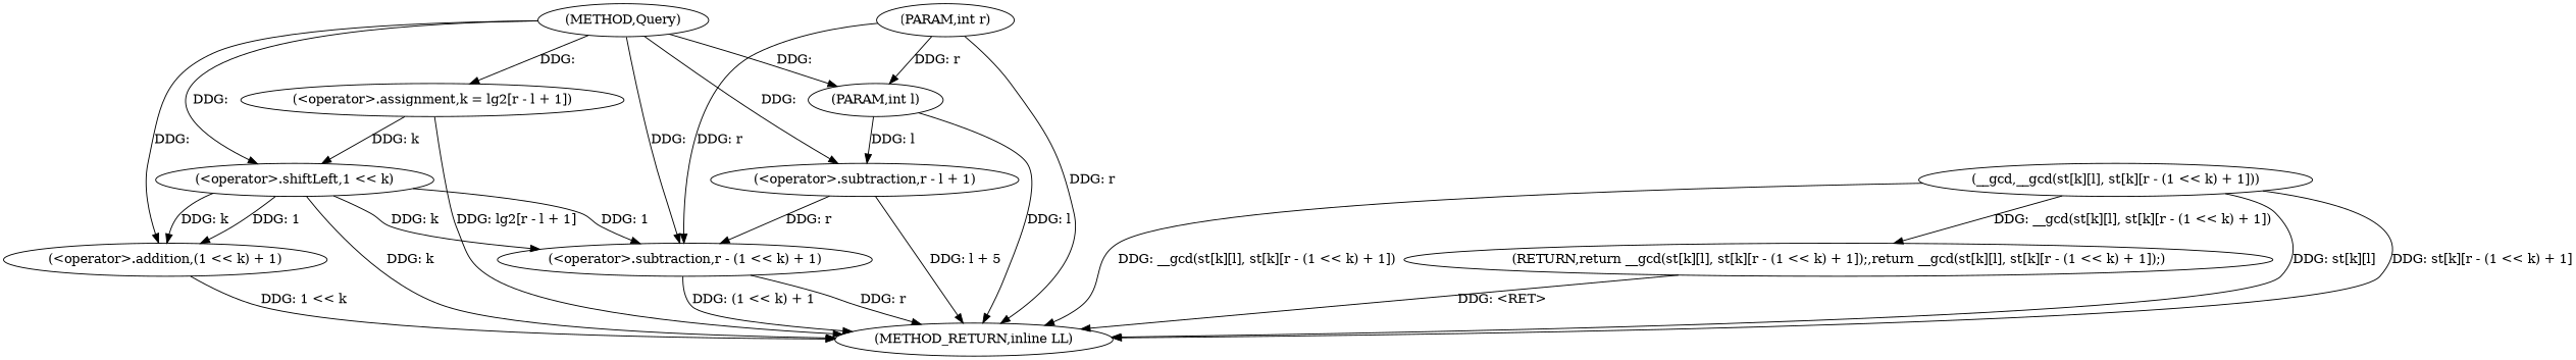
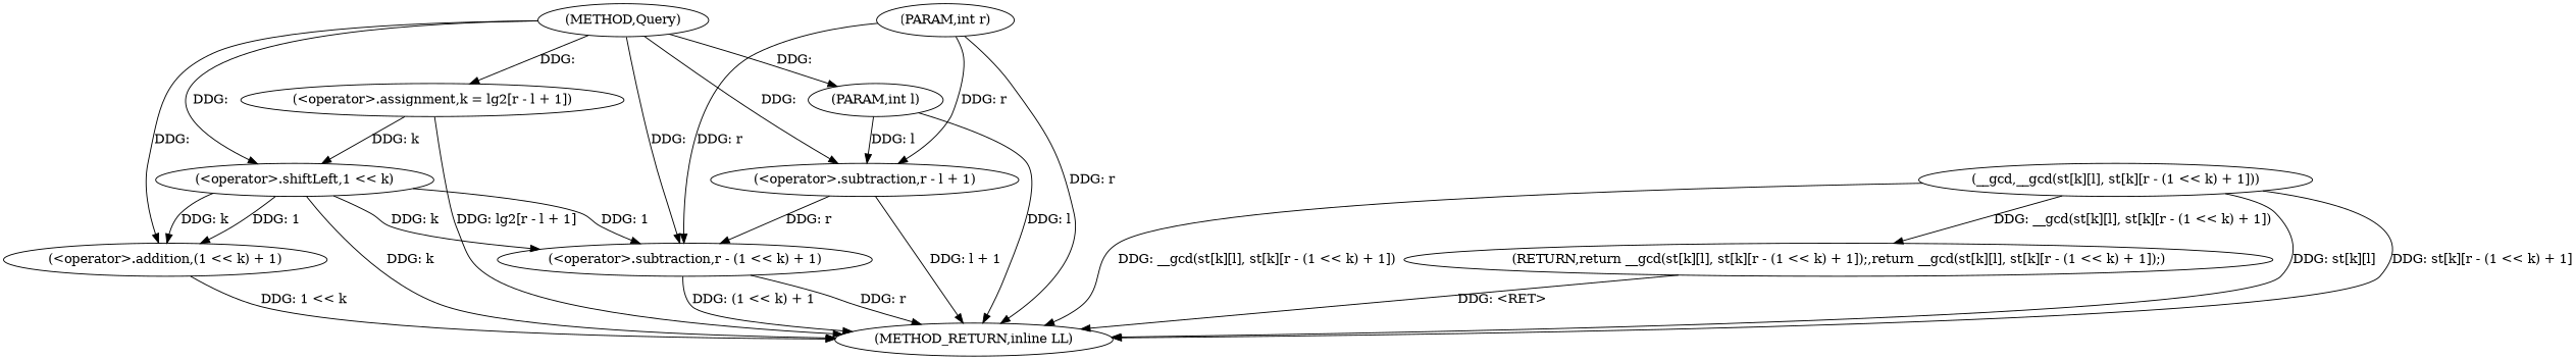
  digraph {
    n1 [label="(METHOD,Query)"]
    n2 [label="(PARAM,int l)"]
    n3 [label="(<operator>.assignment,k = lg2[r - l + 1])"]
    n4 [label="(<operator>.subtraction,r - l + 1)"]
    n5 [label="(<operator>.subtraction,r - (1 << k) + 1)"]
    n6 [label="(<operator>.addition,(1 << k) + 1)"]
    n7 [label="(<operator>.shiftLeft,1 << k)"]
    n8 [label="(METHOD_RETURN,inline LL)"]
    n9 [label="(PARAM,int r)"]
    n10 [label="(RETURN,return __gcd(st[k][l], st[k][r - (1 << k) + 1]);,return __gcd(st[k][l], st[k][r - (1 << k) + 1]);)"]
    n11 [label="(__gcd,__gcd(st[k][l], st[k][r - (1 << k) + 1]))"]
    n1 -> n2 [label="DDG: "]
    n1 -> n3 [label="DDG: "]
    n1 -> n4 [label="DDG: "]
    n1 -> n5 [label="DDG: "]
    n1 -> n6 [label="DDG: "]
    n1 -> n7 [label="DDG: "]
    n2 -> n4 [label="DDG: l"]
    n2 -> n8 [label="DDG: l"]
    n3 -> n7 [label="DDG: k"]
    n3 -> n8 [label="DDG: lg2[r - l + 1]"]
    n4 -> n5 [label="DDG: r"]
-   n4 -> n8 [label="DDG: l + 5"]
+   n4 -> n8 [label="DDG: l + 1"]
    n5 -> n8 [label="DDG: r"]
    n5 -> n8 [label="DDG: (1 << k) + 1"]
    n6 -> n8 [label="DDG: 1 << k"]
    n7 -> n5 [label="DDG: 1"]
    n7 -> n5 [label="DDG: k"]
    n7 -> n6 [label="DDG: 1"]
    n7 -> n6 [label="DDG: k"]
    n7 -> n8 [label="DDG: k"]
-   n9 -> n2 [label="DDG: r"]
+   n9 -> n4 [label="DDG: r"]
    n9 -> n5 [label="DDG: r"]
    n9 -> n8 [label="DDG: r"]
    n10 -> n8 [label="DDG: <RET>"]
    n11 -> n8 [label="DDG: st[k][l]"]
    n11 -> n8 [label="DDG: st[k][r - (1 << k) + 1]"]
    n11 -> n8 [label="DDG: __gcd(st[k][l], st[k][r - (1 << k) + 1])"]
    n11 -> n10 [label="DDG: __gcd(st[k][l], st[k][r - (1 << k) + 1])"]
  }
